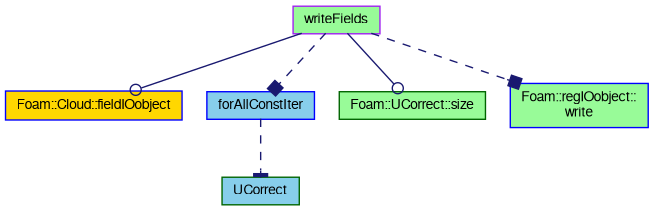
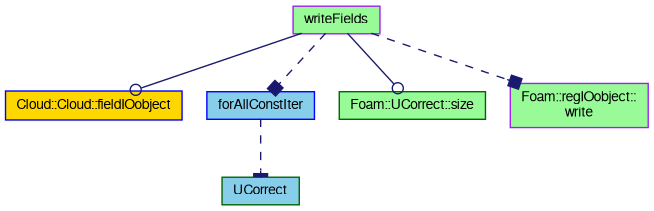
  digraph {
    rankdir=TB
    node [color=purple fillcolor=palegreen fontname=FreeSans fontsize=10 shape=record style=filled]
    edge [arrowhead=odot color=midnightblue fontname=FreeSans fontsize=10 labelfontname=FreeSans labelfontsize=10 style=dashed]
    n1 [fontcolor=black height=0.2 label=writeFields width=0.4]
-   n2 [color=blue fillcolor=gold height=0.2 label="Foam::Cloud::fieldIOobject" width=0.4]
+   n2 [color=blue fillcolor=gold height=0.2 label="Cloud::Cloud::fieldIOobject" width=0.4]
    n3 [color=blue fillcolor=skyblue height=0.2 label=forAllConstIter width=0.4]
    n4 [color=darkgreen height=0.2 label="Foam::UCorrect::size" width=0.4]
-   n5 [color=blue height=0.2 label="Foam::regIOobject::\lwrite" width=0.4]
+   n5 [height=0.2 label="Foam::regIOobject::\lwrite" width=0.4]
    n6 [color=darkgreen fillcolor=skyblue height=0.2 label=UCorrect width=0.4]
    n1 -> n2 [style=solid]
    n1 -> n3 [arrowhead=box]
    n1 -> n4 [style=solid]
    n1 -> n5 [arrowhead=box]
    n3 -> n6 [arrowhead=tee]
  }
